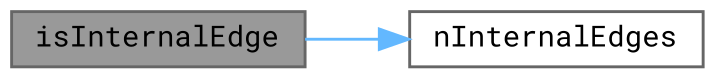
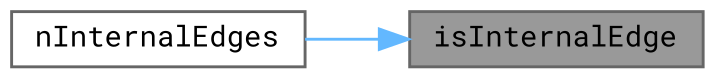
  digraph {
    rankdir=LR
    fontname="Roboto Mono"
    node [fontname="Roboto Mono" fontsize=10 shape=box style=filled]
    n1 [color=gray40 fillcolor=grey60 fontcolor=black height=0.2 label=isInternalEdge width=0.4]
    n2 [color=grey40 fillcolor=white height=0.2 label=nInternalEdges width=0.4]
-   n1 -> n2 [color=steelblue1 fontname="Roboto Mono" fontsize=10 labelfontname=Helvetica labelfontsize=10 style=solid]
+   n2 -> n1 [color=steelblue1 fontname="Roboto Mono" fontsize=10 labelfontname=Helvetica labelfontsize=10 style=solid]
  }
